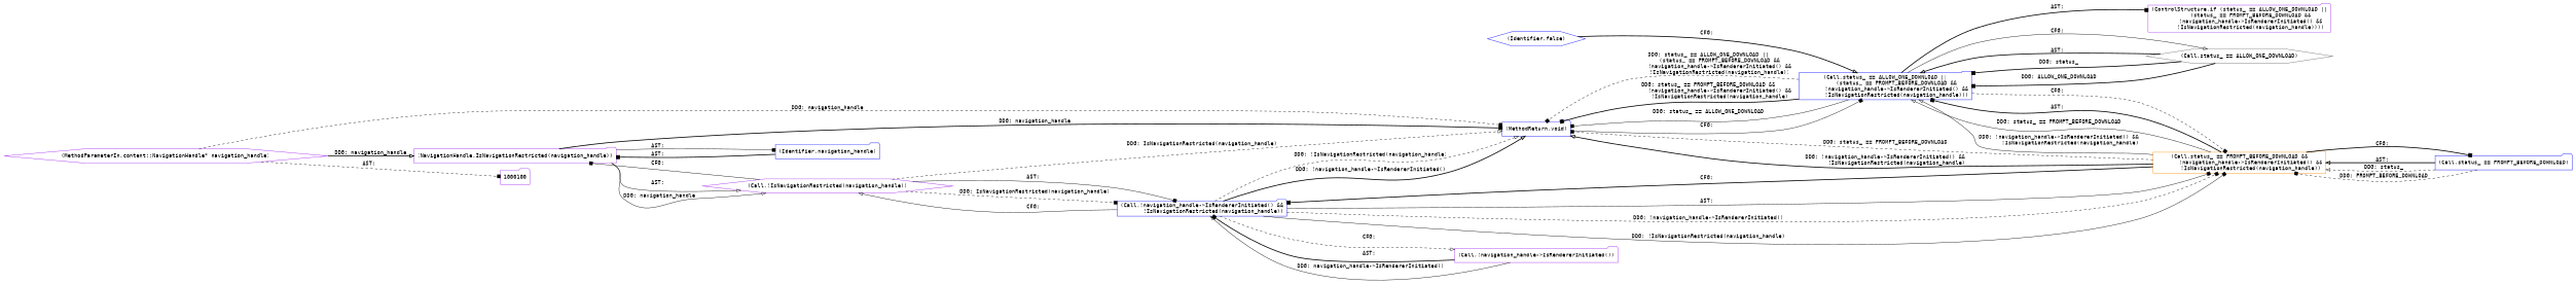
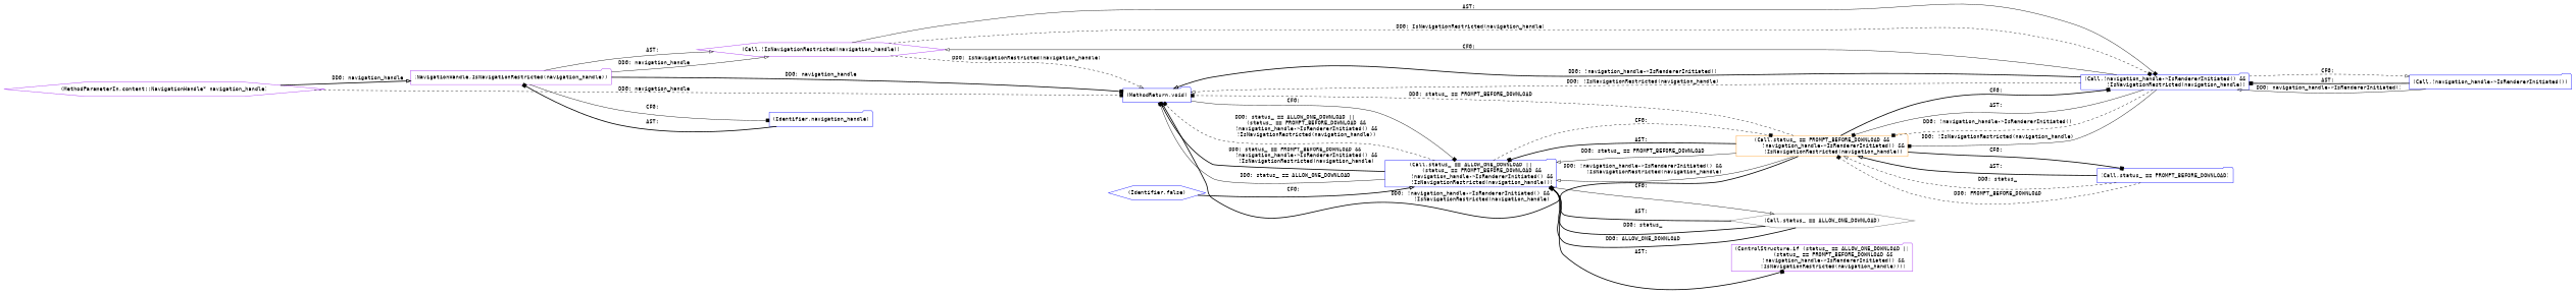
  digraph {
    fontname="DejaVu Sans Mono"
    rankdir=LR
    node [color=blue fontname="DejaVu Sans Mono" shape=folder]
    edge [arrowhead=box fontname="DejaVu Sans Mono" style=bold]
    n1 [color=purple label="(NavigationHandle,IsNavigationRestricted(navigation_handle))"]
    n2 [color=purple label="(Call,!IsNavigationRestricted(navigation_handle))" shape=hexagon]
    n3 [label="(Identifier,navigation_handle)"]
    n4 [label="(MethodReturn,void)"]
    n5 [label="(Call,!navigation_handle->IsRendererInitiated() &&\n       !IsNavigationRestricted(navigation_handle))"]
    n6 [label="(Call,status_ == ALLOW_ONE_DOWNLOAD ||\n       (status_ == PROMPT_BEFORE_DOWNLOAD &&\n       !navigation_handle->IsRendererInitiated() &&\n       !IsNavigationRestricted(navigation_handle)))"]
    n7 [color=purple label="(MethodParameterIn,content::NavigationHandle* navigation_handle)" shape=hexagon]
-   1000100 [color=purple]
    n9 [color=darkorange label="(Call,status_ == PROMPT_BEFORE_DOWNLOAD &&\n       !navigation_handle->IsRendererInitiated() &&\n       !IsNavigationRestricted(navigation_handle))"]
-   n10 [color=purple label="(Call,!navigation_handle->IsRendererInitiated())"]
+   n10 [label="(Call,!navigation_handle->IsRendererInitiated())"]
    n11 [label="(Call,status_ == PROMPT_BEFORE_DOWNLOAD)"]
    n12 [color=gray40 label="(Call,status_ == ALLOW_ONE_DOWNLOAD)" shape=hexagon]
    n13 [color=purple label="(ControlStructure,if (status_ == ALLOW_ONE_DOWNLOAD ||\n       (status_ == PROMPT_BEFORE_DOWNLOAD &&\n       !navigation_handle->IsRendererInitiated() &&\n       !IsNavigationRestricted(navigation_handle))))"]
    n14 [label="(Identifier,false)" shape=hexagon]
    n1 -> n2 [arrowhead=onormal label="AST: " style=solid]
    n1 -> n2 [arrowhead=onormal label="DDG: navigation_handle" style=solid]
-   n1 -> n3 [label="AST: " style=solid]
+   n1 -> n3 [label="CFG: " style=solid]
    n1 -> n4 [label="DDG: navigation_handle"]
-   n2 -> n1 [label="CFG: " style=solid]
    n2 -> n4 [arrowhead=onormal label="DDG: IsNavigationRestricted(navigation_handle)" style=dashed]
    n2 -> n5 [label="AST: " style=solid]
    n2 -> n5 [label="DDG: IsNavigationRestricted(navigation_handle)" style=dashed]
    n3 -> n1 [label="AST: "]
    n4 -> n6 [label="CFG: " style=solid]
    n5 -> n2 [arrowhead=onormal label="CFG: " style=solid]
    n5 -> n4 [arrowhead=onormal label="DDG: !navigation_handle->IsRendererInitiated()"]
    n5 -> n4 [arrowhead=onormal label="DDG: !IsNavigationRestricted(navigation_handle)" style=dashed]
    n5 -> n9 [label="AST: " style=solid]
    n5 -> n9 [label="DDG: !navigation_handle->IsRendererInitiated()" style=dashed]
    n5 -> n9 [label="DDG: !IsNavigationRestricted(navigation_handle)" style=solid]
    n5 -> n10 [arrowhead=onormal label="CFG: " style=dashed]
    n6 -> n4 [label="DDG: status_ == ALLOW_ONE_DOWNLOAD ||\n       (status_ == PROMPT_BEFORE_DOWNLOAD &&\n       !navigation_handle->IsRendererInitiated() &&\n       !IsNavigationRestricted(navigation_handle))" style=dashed]
    n6 -> n4 [label="DDG: status_ == PROMPT_BEFORE_DOWNLOAD &&\n       !navigation_handle->IsRendererInitiated() &&\n       !IsNavigationRestricted(navigation_handle)"]
    n6 -> n4 [label="DDG: status_ == ALLOW_ONE_DOWNLOAD" style=solid]
    n6 -> n9 [label="CFG: " style=dashed]
    n6 -> n12 [arrowhead=onormal label="CFG: " style=solid]
    n6 -> n13 [label="AST: "]
    n7 -> n1 [arrowhead=onormal label="DDG: navigation_handle"]
    n7 -> n4 [label="DDG: navigation_handle" style=dashed]
-   n7 -> 1000100 [label="AST: " style=dashed]
    n9 -> n4 [label="DDG: status_ == PROMPT_BEFORE_DOWNLOAD" style=dashed]
    n9 -> n4 [arrowhead=onormal label="DDG: !navigation_handle->IsRendererInitiated() &&\n       !IsNavigationRestricted(navigation_handle)"]
    n9 -> n5 [label="CFG: "]
    n9 -> n6 [label="AST: "]
    n9 -> n6 [arrowhead=onormal label="DDG: status_ == PROMPT_BEFORE_DOWNLOAD" style=solid]
    n9 -> n6 [arrowhead=onormal label="DDG: !navigation_handle->IsRendererInitiated() &&\n       !IsNavigationRestricted(navigation_handle)" style=solid]
    n9 -> n11 [label="CFG: "]
    n10 -> n5 [label="AST: "]
    n10 -> n5 [arrowhead=onormal label="DDG: navigation_handle->IsRendererInitiated()" style=solid]
    n11 -> n9 [arrowhead=onormal label="AST: "]
    n11 -> n9 [arrowhead=onormal label="DDG: status_" style=dashed]
    n11 -> n9 [label="DDG: PROMPT_BEFORE_DOWNLOAD" style=dashed]
    n12 -> n6 [arrowhead=onormal label="AST: "]
    n12 -> n6 [label="DDG: status_"]
    n12 -> n6 [label="DDG: ALLOW_ONE_DOWNLOAD"]
    n14 -> n6 [arrowhead=onormal label="CFG: "]
  }
